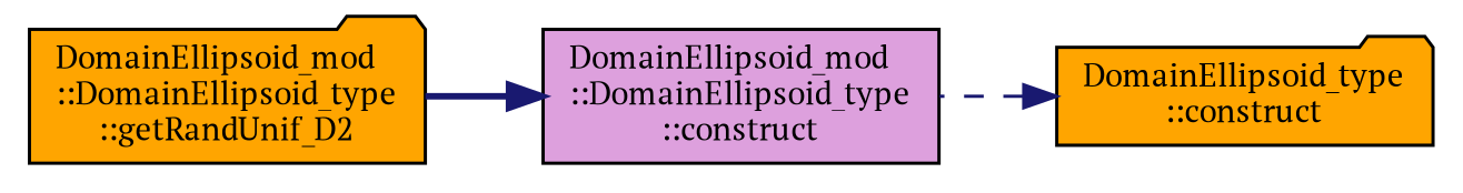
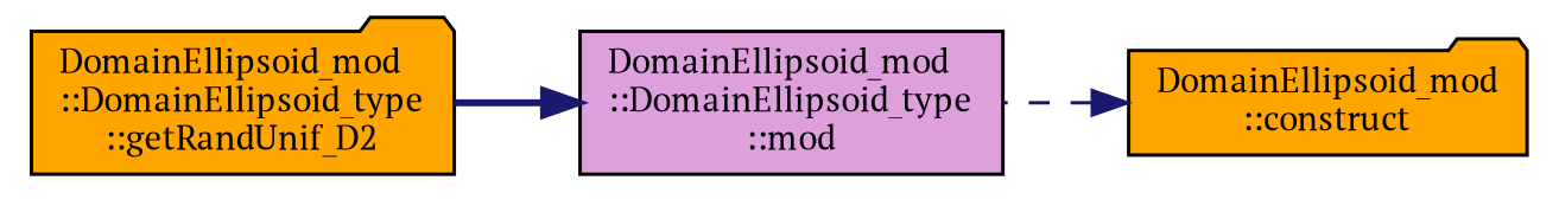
  digraph {
    fontname="PT Serif"
    rankdir=RL
    node [color=black fillcolor=orange fontname="PT Serif" fontsize=10 shape=folder style=filled]
    edge [color=midnightblue dir=back fontname="PT Serif" fontsize=10 labelfontname=Helvetica labelfontsize=10]
-   n1 [fontcolor=black height=0.2 label="DomainEllipsoid_type\l::construct" width=0.4]
-   n2 [fillcolor=plum height=0.2 label="DomainEllipsoid_mod\l::DomainEllipsoid_type\l::construct" shape=box width=0.4]
+   n1 [fontcolor=black height=0.2 label="DomainEllipsoid_mod\l::construct" width=0.4]
+   n2 [fillcolor=plum height=0.2 label="DomainEllipsoid_mod\l::DomainEllipsoid_type\l::mod" shape=box width=0.4]
    n3 [height=0.2 label="DomainEllipsoid_mod\l::DomainEllipsoid_type\l::getRandUnif_D2" width=0.4]
    n1 -> n2 [style=dashed]
    n2 -> n3 [style=bold]
  }
